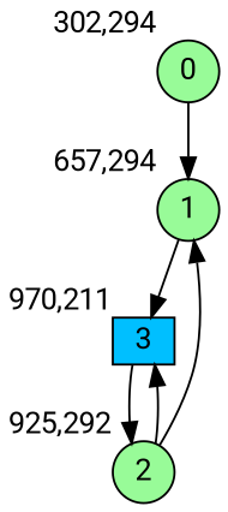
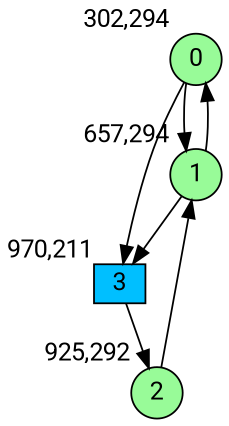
  digraph {
    bgcolor=white
    fontname=Roboto
    node [fillcolor=palegreen fixedsize=true fontname=Roboto shape=circle style=filled]
    edge [fontname=Roboto]
    0 [height=0.3 width=0.4 xlabel="302,294"]
    1 [height=0.3 width=0.4 xlabel="657,294"]
    3 [fillcolor=deepskyblue height=0.3 shape=box width=0.4 xlabel="970,211"]
    2 [height=0.3 width=0.4 xlabel="925,292"]
    0 -> 1
+   1 -> 0
    1 -> 3
    3 -> 2
    2 -> 1
-   2 -> 3
+   0 -> 3
  }
